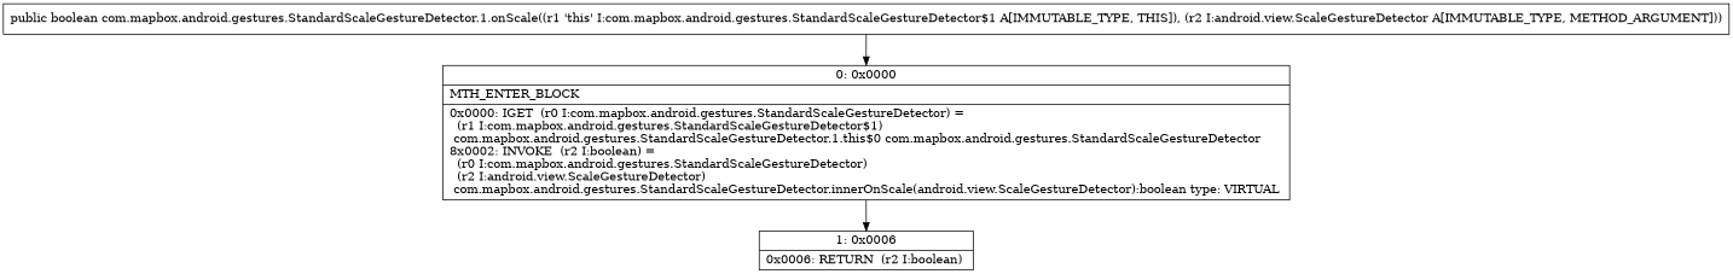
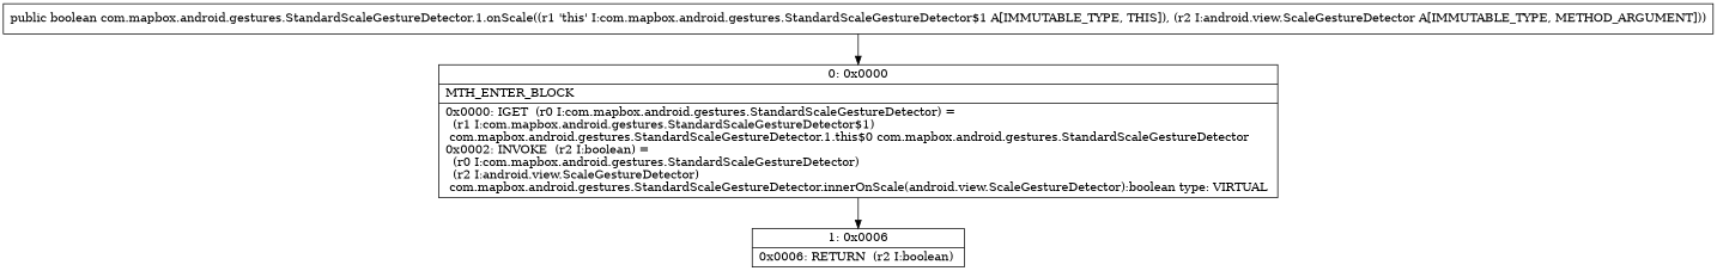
  digraph {
    node [shape=record]
-   n1 [label="{0\:\ 0x0000|MTH_ENTER_BLOCK\l|0x0000: IGET  (r0 I:com.mapbox.android.gestures.StandardScaleGestureDetector) = \l  (r1 I:com.mapbox.android.gestures.StandardScaleGestureDetector$1)\l com.mapbox.android.gestures.StandardScaleGestureDetector.1.this$0 com.mapbox.android.gestures.StandardScaleGestureDetector \l8x0002: INVOKE  (r2 I:boolean) = \l  (r0 I:com.mapbox.android.gestures.StandardScaleGestureDetector)\l  (r2 I:android.view.ScaleGestureDetector)\l com.mapbox.android.gestures.StandardScaleGestureDetector.innerOnScale(android.view.ScaleGestureDetector):boolean type: VIRTUAL \l}"]
+   n1 [label="{0\:\ 0x0000|MTH_ENTER_BLOCK\l|0x0000: IGET  (r0 I:com.mapbox.android.gestures.StandardScaleGestureDetector) = \l  (r1 I:com.mapbox.android.gestures.StandardScaleGestureDetector$1)\l com.mapbox.android.gestures.StandardScaleGestureDetector.1.this$0 com.mapbox.android.gestures.StandardScaleGestureDetector \l0x0002: INVOKE  (r2 I:boolean) = \l  (r0 I:com.mapbox.android.gestures.StandardScaleGestureDetector)\l  (r2 I:android.view.ScaleGestureDetector)\l com.mapbox.android.gestures.StandardScaleGestureDetector.innerOnScale(android.view.ScaleGestureDetector):boolean type: VIRTUAL \l}"]
    n2 [label="{1\:\ 0x0006|0x0006: RETURN  (r2 I:boolean) \l}"]
    n3 [label="{public boolean com.mapbox.android.gestures.StandardScaleGestureDetector.1.onScale((r1 'this' I:com.mapbox.android.gestures.StandardScaleGestureDetector$1 A[IMMUTABLE_TYPE, THIS]), (r2 I:android.view.ScaleGestureDetector A[IMMUTABLE_TYPE, METHOD_ARGUMENT])) }"]
    n1 -> n2
    n3 -> n1
  }
